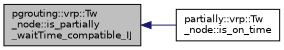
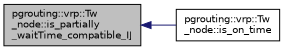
  digraph {
    rankdir=LR
    node [color=black fontname=Helvetica fontsize=10 shape=record style=filled]
    n1 [fillcolor=grey75 fontcolor=black height=0.2 label="pgrouting::vrp::Tw\l_node::is_partially\l_waitTime_compatible_IJ" width=0.4]
-   n2 [fillcolor=white height=0.2 label="partially::vrp::Tw\l_node::is_on_time" width=0.4]
+   n2 [fillcolor=white height=0.2 label="pgrouting::vrp::Tw\l_node::is_on_time" width=0.4]
    n1 -> n2 [color=midnightblue dir=back fontname=Helvetica fontsize=10 labelfontname=Helvetica labelfontsize=10 style=solid]
  }
